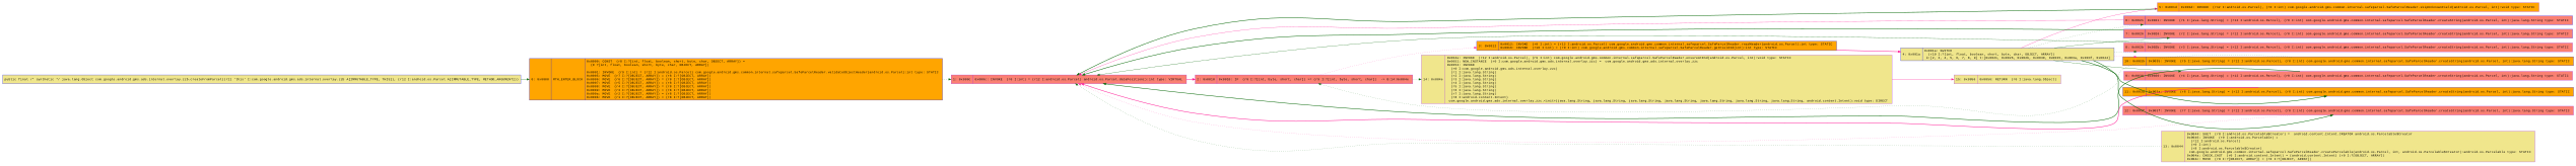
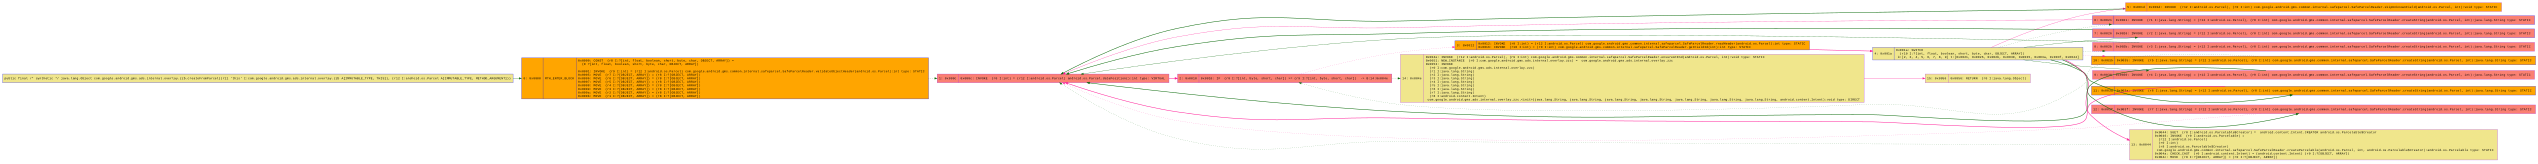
  digraph {
    fontname="Liberation Mono"
    rankdir=LR
    node [color=purple fillcolor=salmon fontname="Liberation Mono" shape=record style=filled]
    edge [color=darkgreen fontname="Liberation Mono" style=dotted]
    n1 [color=blue fillcolor=orange label="{0\:\ 0x0000|MTH_ENTER_BLOCK\l|0x0000: CONST  (r8 I:?[int, float, boolean, short, byte, char, OBJECT, ARRAY]) = \l  (0 ?[int, float, boolean, short, byte, char, OBJECT, ARRAY])\l \l0x0001: INVOKE  (r9 I:int) = (r12 I:android.os.Parcel) com.google.android.gms.common.internal.safeparcel.SafeParcelReader.validateObjectHeader(android.os.Parcel):int type: STATIC \l0x0005: MOVE  (r7 I:?[OBJECT, ARRAY]) = (r8 I:?[OBJECT, ARRAY]) \l0x0006: MOVE  (r6 I:?[OBJECT, ARRAY]) = (r8 I:?[OBJECT, ARRAY]) \l0x0007: MOVE  (r5 I:?[OBJECT, ARRAY]) = (r8 I:?[OBJECT, ARRAY]) \l0x0008: MOVE  (r4 I:?[OBJECT, ARRAY]) = (r8 I:?[OBJECT, ARRAY]) \l0x0009: MOVE  (r3 I:?[OBJECT, ARRAY]) = (r8 I:?[OBJECT, ARRAY]) \l0x000a: MOVE  (r2 I:?[OBJECT, ARRAY]) = (r8 I:?[OBJECT, ARRAY]) \l0x000b: MOVE  (r1 I:?[OBJECT, ARRAY]) = (r8 I:?[OBJECT, ARRAY]) \l}"]
    n2 [label="{1\:\ 0x000c|0x000c: INVOKE  (r0 I:int) = (r12 I:android.os.Parcel) android.os.Parcel.dataPosition():int type: VIRTUAL \l}"]
    n3 [label="{2\:\ 0x0010|0x0010: IF  (r0 I:?[int, byte, short, char]) \>= (r9 I:?[int, byte, short, char])  \-\> B:14:0x004e \l}"]
    n4 [color=blue fillcolor=orange label="{3\:\ 0x0012|0x0012: INVOKE  (r0 I:int) = (r12 I:android.os.Parcel) com.google.android.gms.common.internal.safeparcel.SafeParcelReader.readHeader(android.os.Parcel):int type: STATIC \l0x0016: INVOKE  (r10 I:int) = (r0 I:int) com.google.android.gms.common.internal.safeparcel.SafeParcelReader.getFieldId(int):int type: STATIC \l}"]
    n5 [fillcolor=khaki label="{14\:\ 0x004e|0x004e: INVOKE  (r12 I:android.os.Parcel), (r9 I:int) com.google.android.gms.common.internal.safeparcel.SafeParcelReader.ensureAtEnd(android.os.Parcel, int):void type: STATIC \l0x0051: NEW_INSTANCE  (r0 I:com.google.android.gms.ads.internal.overlay.zzc) =  com.google.android.gms.ads.internal.overlay.zzc \l0x0053: INVOKE  \l  (r0 I:com.google.android.gms.ads.internal.overlay.zzc)\l  (r1 I:java.lang.String)\l  (r2 I:java.lang.String)\l  (r3 I:java.lang.String)\l  (r4 I:java.lang.String)\l  (r5 I:java.lang.String)\l  (r6 I:java.lang.String)\l  (r7 I:java.lang.String)\l  (r8 I:android.content.Intent)\l com.google.android.gms.ads.internal.overlay.zzc.\<init\>(java.lang.String, java.lang.String, java.lang.String, java.lang.String, java.lang.String, java.lang.String, java.lang.String, android.content.Intent):void type: DIRECT \l}"]
    n6 [color=blue fillcolor=khaki label="{4\:\ 0x001a|0x001a: SWITCH  \l  (r10 I:?[int, float, boolean, short, byte, char, OBJECT, ARRAY])\l k:[2, 3, 4, 5, 6, 7, 8, 9] t:[0x0021, 0x0026, 0x002b, 0x0030, 0x0035, 0x003a, 0x003f, 0x0044] \l}"]
    n7 [fillcolor=khaki label="{15\:\ 0x0056|0x0056: RETURN  (r0 I:java.lang.Object) \l}"]
    n8 [fillcolor=orange label="{5\:\ 0x001d|0x001d: INVOKE  (r12 I:android.os.Parcel), (r0 I:int) com.google.android.gms.common.internal.safeparcel.SafeParcelReader.skipUnknownField(android.os.Parcel, int):void type: STATIC \l}"]
    n9 [color=blue label="{6\:\ 0x0021|0x0021: INVOKE  (r1 I:java.lang.String) = (r12 I:android.os.Parcel), (r0 I:int) com.google.android.gms.common.internal.safeparcel.SafeParcelReader.createString(android.os.Parcel, int):java.lang.String type: STATIC \l}"]
    n10 [color=blue label="{7\:\ 0x0026|0x0026: INVOKE  (r2 I:java.lang.String) = (r12 I:android.os.Parcel), (r0 I:int) com.google.android.gms.common.internal.safeparcel.SafeParcelReader.createString(android.os.Parcel, int):java.lang.String type: STATIC \l}"]
    n11 [label="{8\:\ 0x002b|0x002b: INVOKE  (r3 I:java.lang.String) = (r12 I:android.os.Parcel), (r0 I:int) com.google.android.gms.common.internal.safeparcel.SafeParcelReader.createString(android.os.Parcel, int):java.lang.String type: STATIC \l}"]
    n12 [label="{9\:\ 0x0030|0x0030: INVOKE  (r4 I:java.lang.String) = (r12 I:android.os.Parcel), (r0 I:int) com.google.android.gms.common.internal.safeparcel.SafeParcelReader.createString(android.os.Parcel, int):java.lang.String type: STATIC \l}"]
    n13 [color=blue fillcolor=orange label="{10\:\ 0x0035|0x0035: INVOKE  (r5 I:java.lang.String) = (r12 I:android.os.Parcel), (r0 I:int) com.google.android.gms.common.internal.safeparcel.SafeParcelReader.createString(android.os.Parcel, int):java.lang.String type: STATIC \l}"]
    n14 [color=blue fillcolor=orange label="{11\:\ 0x003a|0x003a: INVOKE  (r6 I:java.lang.String) = (r12 I:android.os.Parcel), (r0 I:int) com.google.android.gms.common.internal.safeparcel.SafeParcelReader.createString(android.os.Parcel, int):java.lang.String type: STATIC \l}"]
    n15 [label="{12\:\ 0x003f|0x003f: INVOKE  (r7 I:java.lang.String) = (r12 I:android.os.Parcel), (r0 I:int) com.google.android.gms.common.internal.safeparcel.SafeParcelReader.createString(android.os.Parcel, int):java.lang.String type: STATIC \l}"]
    n16 [fillcolor=khaki label="{13\:\ 0x0044|0x0044: SGET  (r8 I:android.os.Parcelable$Creator) =  android.content.Intent.CREATOR android.os.Parcelable$Creator \l0x0046: INVOKE  (r0 I:android.os.Parcelable) = \l  (r12 I:android.os.Parcel)\l  (r0 I:int)\l  (r8 I:android.os.Parcelable$Creator)\l com.google.android.gms.common.internal.safeparcel.SafeParcelReader.createParcelable(android.os.Parcel, int, android.os.Parcelable$Creator):android.os.Parcelable type: STATIC \l0x004a: CHECK_CAST  (r0 I:android.content.Intent) = (android.content.Intent) (r0 I:?[OBJECT, ARRAY]) \l0x004c: MOVE  (r8 I:?[OBJECT, ARRAY]) = (r0 I:?[OBJECT, ARRAY]) \l}"]
    n17 [color=blue fillcolor=khaki label="{public final \/* synthetic *\/ java.lang.Object com.google.android.gms.ads.internal.overlay.zzb.createFromParcel((r11 'this' I:com.google.android.gms.ads.internal.overlay.zzb A[IMMUTABLE_TYPE, THIS]), (r12 I:android.os.Parcel A[IMMUTABLE_TYPE, METHOD_ARGUMENT])) }"]
    n1 -> n2
    n2 -> n3 [color=deeppink style=bold]
    n3 -> n4 [color=deeppink]
    n3 -> n5
    n4 -> n6 [color=deeppink style=bold]
    n5 -> n7 [color=deeppink style=solid]
    n6 -> n8 [color=deeppink style=solid]
    n6 -> n9
    n6 -> n10 [style=solid]
    n6 -> n11
    n6 -> n12 [style=solid]
    n6 -> n13 [color=deeppink]
    n6 -> n14 [style=bold]
    n6 -> n15 [style=bold]
+   n6 -> n16 [color=deeppink style=bold]
    n8 -> n2 [style=bold]
    n9 -> n2 [color=deeppink style=solid]
    n10 -> n2 [style=bold]
    n11 -> n2 [style=solid]
    n12 -> n2 [style=bold]
    n13 -> n3
    n14 -> n2 [color=deeppink style=bold]
    n15 -> n2 [color=deeppink]
    n16 -> n2
    n17 -> n1 [style=solid]
  }
